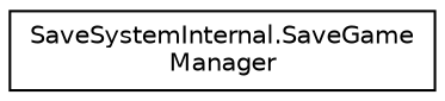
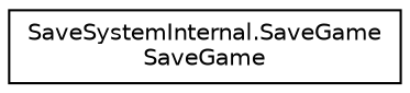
  digraph {
    rankdir=LR
-   n1 [color=black fillcolor=white fontname=Helvetica fontsize=10 height=0.2 label="SaveSystemInternal.SaveGame\lManager" shape=record style=filled width=0.4]
+   n1 [color=black fillcolor=white fontname=Helvetica fontsize=10 height=0.2 label="SaveSystemInternal.SaveGame\lSaveGame" shape=record style=filled width=0.4]
  }
